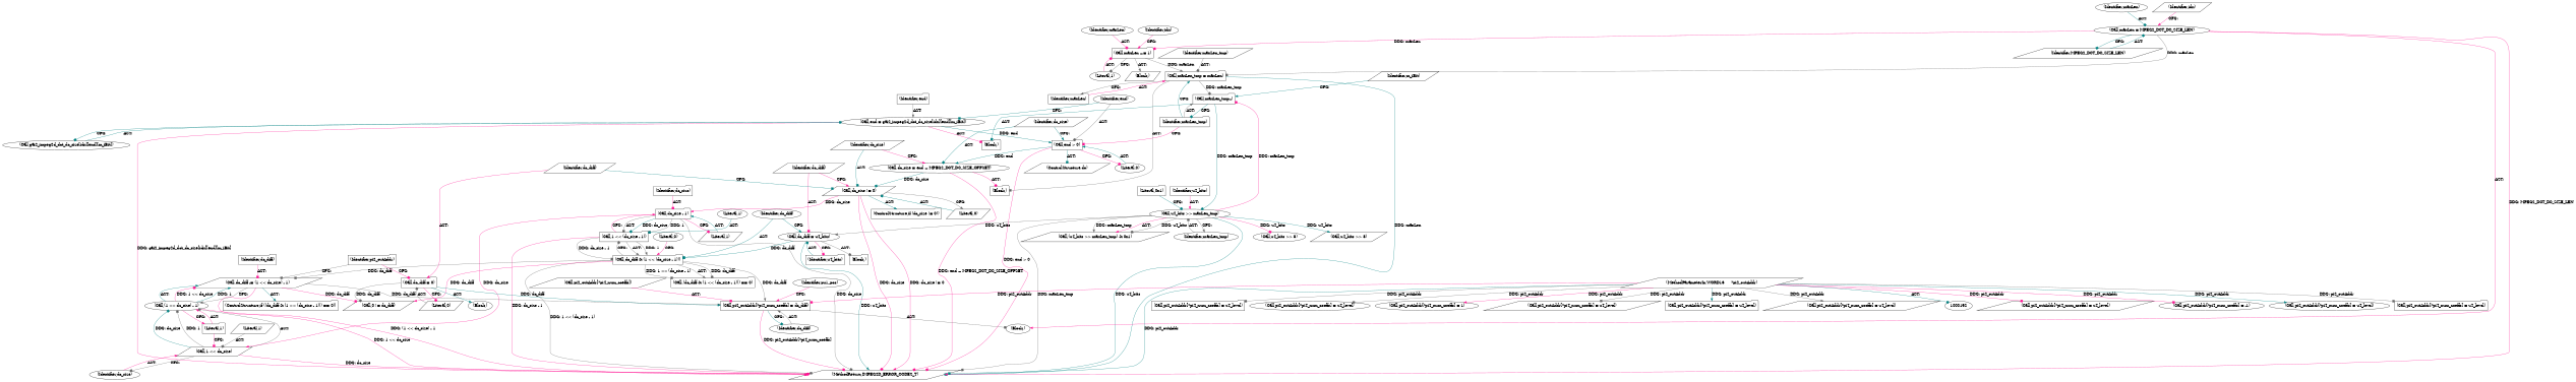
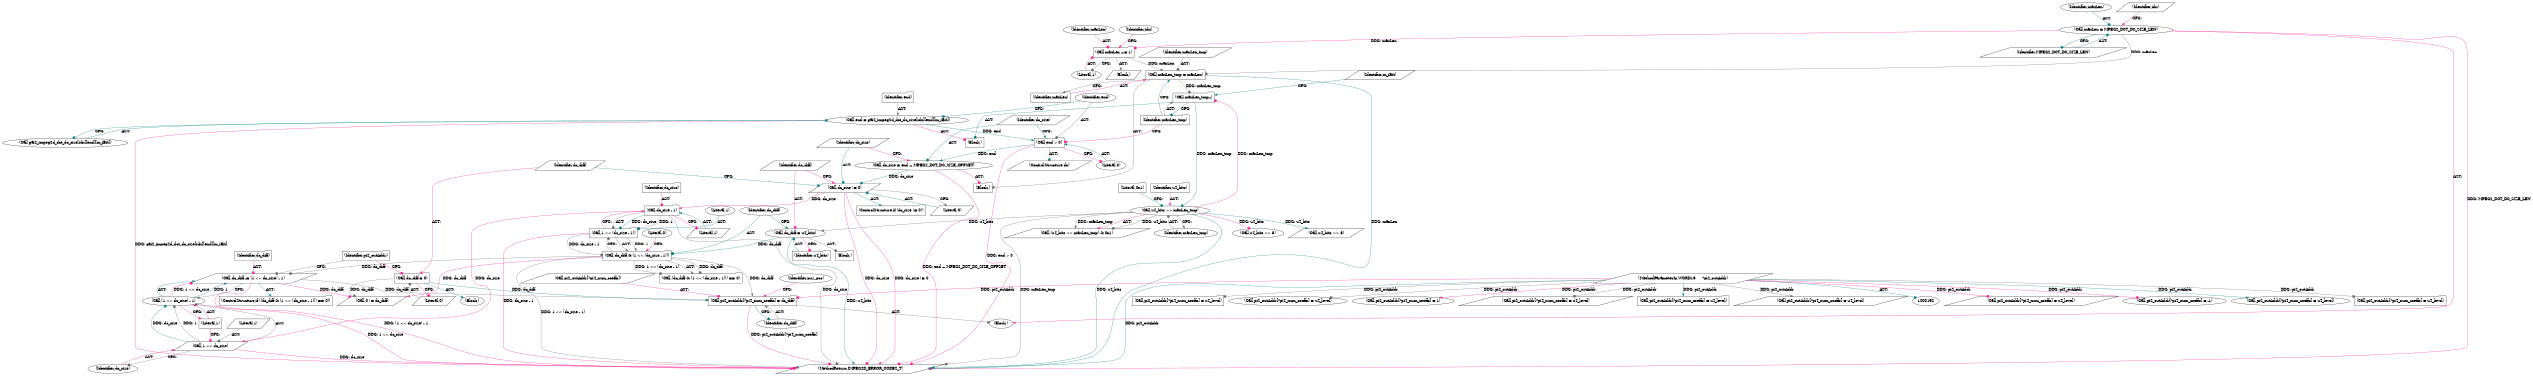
  digraph {
    fontname="DejaVu Serif"
    node [fontname="DejaVu Serif" shape=folder]
    edge [arrowhead=box color=deeppink fontname="DejaVu Serif"]
    n1 [label="(Call,pi2_outAddr[*pi4_num_coeffs] = dc_diff)"]
    n2 [label="(MethodReturn,IMPEG2D_ERROR_CODES_T)" shape=parallelogram]
    n3 [label="(Identifier,dc_diff)" shape=ellipse]
    n4 [label="(Block,)" shape=ellipse]
    n5 [label="(Call,dc_diff -= (1 << dc_size) - 1)" shape=parallelogram]
    n6 [label="(Call,(1 << dc_size) - 1)" shape=ellipse]
    n7 [label="(ControlStructure,if ((dc_diff & (1 << (dc_size - 1))) == 0))"]
    n8 [label="(Call,0 != dc_diff)" shape=parallelogram]
    n9 [label="(Literal,1)"]
    n10 [label="(Call,1 << dc_size)" shape=parallelogram]
    n11 [label="(Identifier,dc_size)" shape=ellipse]
    n12 [label="(Call,dc_size - 1)"]
    n13 [label="(Call,1 << (dc_size - 1))"]
    n14 [label="(Literal,1)" shape=parallelogram]
    n15 [label="(Call,dc_diff & (1 << (dc_size - 1)))"]
    n16 [label="(Call,dc_size != 0)" shape=parallelogram]
    n17 [label="(ControlStructure,if (dc_size != 0))"]
    n18 [label="(Literal,0)" shape=parallelogram]
    n19 [label="(Call,dc_size = end + MPEG2_DCT_DC_SIZE_OFFSET)" shape=ellipse]
    n20 [label="(Block,)"]
    n21 [label="(Call,end > 0)"]
    n22 [label="(Literal,0)" shape=ellipse]
    n23 [label="(ControlStructure,do)" shape=parallelogram]
    n24 [label="(Call,end = gai2_impeg2d_dct_dc_size[idx][end][m_iBit])" shape=ellipse]
    n25 [label="(Block,)"]
    n26 [label="(Call,gai2_impeg2d_dct_dc_size[idx][end][m_iBit])" shape=ellipse]
    n27 [label="(Call,(dc_diff & (1 << (dc_size - 1))) == 0)"]
    n28 [label="(Call,dc_diff = u4_bits)" shape=ellipse]
    n29 [label="(Block,)"]
    n30 [label="(Identifier,u4_bits)"]
    n31 [label="(Call,u4_bits >> maxLen_tmp)" shape=ellipse]
    n32 [label="(Call,maxLen_tmp--)"]
    n33 [label="(Call,u4_bits >> 8)" shape=ellipse]
    n34 [label="(Call,u4_bits >> 8)" shape=parallelogram]
    n35 [label="(Identifier,maxLen_tmp)" shape=ellipse]
    n36 [label="(Call,(u4_bits >> maxLen_tmp) & 0x1)" shape=parallelogram]
    n37 [label="(Identifier,maxLen_tmp)"]
    n38 [label="(Call,maxLen_tmp = maxLen)"]
    n39 [label="(Identifier,maxLen)"]
    n40 [label="(Call,maxLen = MPEG2_DCT_DC_SIZE_LEN)" shape=ellipse]
    n41 [label="(Call,maxLen += 1)"]
    n42 [label="(Identifier,MPEG2_DCT_DC_SIZE_LEN)" shape=parallelogram]
    n43 [label="(Block,)" shape=parallelogram]
    n44 [label="(Literal,1)" shape=ellipse]
    n45 [label="(Call,dc_diff = 0)"]
    n46 [label="(Literal,0)" shape=parallelogram]
    n47 [label="(Block,)" shape=ellipse]
    n48 [label="(MethodParameterIn,WORD16      *pi2_outAddr)" shape=parallelogram]
    n49 [label="(Call,pi2_outAddr[*pi4_num_coeffs] = u4_level)" shape=parallelogram]
    n50 [label="(Call,pi2_outAddr[*pi4_num_coeffs] = -1)" shape=ellipse]
    n51 [label="(Call,pi2_outAddr[*pi4_num_coeffs] = u4_level)" shape=ellipse]
    n52 [label="(Call,pi2_outAddr[*pi4_num_coeffs] = u4_level)"]
    n53 [label="(Call,pi2_outAddr[*pi4_num_coeffs] = u4_level)"]
    n54 [label="(Call,pi2_outAddr[*pi4_num_coeffs] = u4_level)" shape=ellipse]
    n55 [label="(Call,pi2_outAddr[*pi4_num_coeffs] = 1)" shape=ellipse]
    n56 [label="(Call,pi2_outAddr[*pi4_num_coeffs] = u4_level)" shape=parallelogram]
    n57 [label="(Call,pi2_outAddr[*pi4_num_coeffs] = u4_level)"]
    n58 [label="(Call,pi2_outAddr[*pi4_num_coeffs] = u4_level)" shape=parallelogram]
    1000152 [shape=ellipse]
    n60 [label="(Identifier,dc_diff)"]
    n61 [label="(Literal,1)" shape=ellipse]
    n62 [label="(Identifier,dc_size)" shape=parallelogram]
    n63 [label="(Identifier,maxLen)" shape=ellipse]
    n64 [label="(Identifier,dc_diff)" shape=parallelogram]
    n65 [label="(Identifier,maxLen)" shape=ellipse]
    n66 [label="(Identifier,maxLen_tmp)" shape=parallelogram]
    n67 [label="(Identifier,dc_size)" shape=parallelogram]
    n68 [label="(Call,pi2_outAddr[*pi4_num_coeffs])" shape=parallelogram]
    n69 [label="(Literal,0)" shape=ellipse]
    n70 [label="(Identifier,u4_bits)"]
    n71 [label="(Identifier,pu1_pos)" shape=ellipse]
    n72 [label="(Identifier,pi2_outAddr)"]
    n73 [label="(Literal,1)" shape=parallelogram]
    n74 [label="(Identifier,m_iBit)" shape=parallelogram]
    n75 [label="(Identifier,idx)" shape=parallelogram]
    n76 [label="(Identifier,idx)" shape=ellipse]
    n77 [label="(Identifier,dc_diff)" shape=parallelogram]
    n78 [label="(Identifier,end)"]
    n79 [label="(Identifier,end)" shape=ellipse]
    n80 [label="(Literal,0x1)"]
    n81 [label="(Identifier,dc_diff)" shape=ellipse]
    n82 [label="(Identifier,dc_size)"]
    n1 -> n2 [label="DDG: pi2_outAddr[*pi4_num_coeffs]"]
    n1 -> n3 [color=teal label="CFG: "]
    n1 -> n4 [color=gray40 label="AST: "]
    n3 -> n1 [arrowhead=normal color=gray40 label="AST: "]
    n5 -> n1 [arrowhead=normal color=gray40 label="DDG: dc_diff"]
-   n5 -> n2 [label="DDG: (1 << dc_size) - 1"]
+   n5 -> n2 [arrowhead=normal label="DDG: (1 << dc_size) - 1"]
    n5 -> n6 [arrowhead=normal color=gray40 label="CFG: "]
    n5 -> n7 [arrowhead=normal color=teal label="AST: "]
    n5 -> n8 [label="DDG: dc_diff"]
    n6 -> n2 [label="DDG: 1 << dc_size"]
    n6 -> n5 [arrowhead=normal color=teal label="AST: "]
    n6 -> n5 [label="DDG: 1 << dc_size"]
    n6 -> n5 [arrowhead=normal color=teal label="DDG: 1"]
    n6 -> n9 [arrowhead=normal label="CFG: "]
    n9 -> n6 [arrowhead=normal label="AST: "]
    n9 -> n10 [label="CFG: "]
    n10 -> n2 [arrowhead=normal label="DDG: dc_size"]
    n10 -> n6 [color=gray40 label="AST: "]
    n10 -> n6 [color=gray40 label="DDG: 1"]
    n10 -> n6 [color=teal label="DDG: dc_size"]
    n10 -> n11 [color=gray40 label="CFG: "]
    n11 -> n10 [arrowhead=normal label="AST: "]
    n12 -> n2 [color=gray40 label="DDG: dc_size"]
    n12 -> n10 [arrowhead=normal label="DDG: dc_size"]
    n12 -> n13 [color=gray40 label="AST: "]
    n12 -> n13 [color=teal label="DDG: dc_size"]
    n12 -> n13 [color=gray40 label="DDG: 1"]
    n12 -> n14 [label="CFG: "]
    n13 -> n2 [arrowhead=normal label="DDG: dc_size - 1"]
    n13 -> n12 [arrowhead=normal label="CFG: "]
    n13 -> n15 [arrowhead=normal color=gray40 label="AST: "]
    n13 -> n15 [arrowhead=normal color=gray40 label="DDG: 1"]
    n13 -> n15 [color=gray40 label="DDG: dc_size - 1"]
    n14 -> n12 [arrowhead=normal color=teal label="AST: "]
    n15 -> n1 [arrowhead=normal color=gray40 label="DDG: dc_diff"]
    n15 -> n2 [color=gray40 label="DDG: 1 << (dc_size - 1)"]
    n15 -> n5 [color=gray40 label="DDG: dc_diff"]
    n15 -> n8 [arrowhead=normal label="DDG: dc_diff"]
    n15 -> n13 [color=gray40 label="CFG: "]
    n15 -> n27 [arrowhead=normal color=gray40 label="AST: "]
    n15 -> n27 [color=gray40 label="DDG: dc_diff"]
    n15 -> n27 [color=gray40 label="DDG: 1 << (dc_size - 1)"]
    n16 -> n2 [label="DDG: dc_size"]
    n16 -> n2 [arrowhead=normal label="DDG: dc_size != 0"]
    n16 -> n12 [arrowhead=normal label="DDG: dc_size"]
    n16 -> n17 [arrowhead=normal color=teal label="AST: "]
    n16 -> n18 [arrowhead=normal color=gray40 label="CFG: "]
    n18 -> n16 [color=teal label="AST: "]
    n19 -> n2 [label="DDG: end + MPEG2_DCT_DC_SIZE_OFFSET"]
    n19 -> n16 [color=teal label="DDG: dc_size"]
    n19 -> n20 [label="AST: "]
    n21 -> n2 [label="DDG: end > 0"]
    n21 -> n19 [arrowhead=normal color=teal label="DDG: end"]
    n21 -> n22 [label="CFG: "]
    n21 -> n23 [color=teal label="AST: "]
    n22 -> n21 [arrowhead=normal color=teal label="AST: "]
    n24 -> n2 [label="DDG: gai2_impeg2d_dct_dc_size[idx][end][m_iBit]"]
    n24 -> n21 [arrowhead=normal color=teal label="DDG: end"]
    n24 -> n25 [label="AST: "]
    n24 -> n26 [color=teal label="CFG: "]
    n26 -> n24 [color=teal label="AST: "]
    n28 -> n2 [arrowhead=normal color=teal label="DDG: u4_bits"]
    n28 -> n15 [color=teal label="DDG: dc_diff"]
    n28 -> n29 [color=gray40 label="AST: "]
    n28 -> n30 [label="CFG: "]
    n30 -> n28 [color=teal label="AST: "]
    n31 -> n2 [color=gray40 label="DDG: maxLen_tmp"]
    n31 -> n2 [arrowhead=normal color=teal label="DDG: u4_bits"]
    n31 -> n28 [arrowhead=normal color=gray40 label="DDG: u4_bits"]
    n31 -> n32 [label="DDG: maxLen_tmp"]
    n31 -> n33 [label="DDG: u4_bits"]
    n31 -> n34 [arrowhead=normal color=teal label="DDG: u4_bits"]
    n31 -> n35 [arrowhead=normal color=gray40 label="CFG: "]
    n31 -> n36 [arrowhead=normal label="AST: "]
    n31 -> n36 [color=gray40 label="DDG: u4_bits"]
    n31 -> n36 [arrowhead=normal color=gray40 label="DDG: maxLen_tmp"]
    n32 -> n25 [color=teal label="AST: "]
    n32 -> n31 [color=teal label="DDG: maxLen_tmp"]
    n32 -> n37 [color=teal label="CFG: "]
    n35 -> n31 [color=gray40 label="AST: "]
    n37 -> n21 [label="CFG: "]
    n37 -> n32 [arrowhead=normal color=gray40 label="AST: "]
    n37 -> n38 [arrowhead=normal color=teal label="CFG: "]
    n38 -> n2 [color=teal label="DDG: maxLen"]
    n38 -> n20 [color=gray40 label="AST: "]
    n38 -> n32 [color=gray40 label="DDG: maxLen_tmp"]
    n38 -> n39 [arrowhead=normal color=gray40 label="CFG: "]
    n39 -> n38 [arrowhead=normal label="AST: "]
    n40 -> n2 [arrowhead=normal label="DDG: MPEG2_DCT_DC_SIZE_LEN"]
    n40 -> n4 [arrowhead=normal label="AST: "]
    n40 -> n38 [color=gray40 label="DDG: maxLen"]
    n40 -> n41 [label="DDG: maxLen"]
    n40 -> n42 [color=teal label="CFG: "]
    n41 -> n38 [arrowhead=normal color=gray40 label="DDG: maxLen"]
    n41 -> n43 [arrowhead=normal color=gray40 label="AST: "]
    n41 -> n44 [color=gray40 label="CFG: "]
    n42 -> n40 [color=teal label="AST: "]
    n44 -> n41 [label="AST: "]
    n45 -> n1 [arrowhead=normal color=teal label="DDG: dc_diff"]
    n45 -> n8 [color=gray40 label="DDG: dc_diff"]
    n45 -> n46 [label="CFG: "]
    n45 -> n47 [arrowhead=normal color=teal label="AST: "]
    n46 -> n45 [color=gray40 label="AST: "]
    n48 -> n1 [label="DDG: pi2_outAddr"]
    n48 -> n2 [color=teal label="DDG: pi2_outAddr"]
    n48 -> n49 [label="DDG: pi2_outAddr"]
    n48 -> n50 [label="DDG: pi2_outAddr"]
    n48 -> n51 [arrowhead=normal color=teal label="DDG: pi2_outAddr"]
    n48 -> n52 [color=gray40 label="DDG: pi2_outAddr"]
    n48 -> n53 [color=gray40 label="DDG: pi2_outAddr"]
    n48 -> n54 [color=gray40 label="DDG: pi2_outAddr"]
    n48 -> n55 [arrowhead=normal label="DDG: pi2_outAddr"]
    n48 -> n56 [color=gray40 label="DDG: pi2_outAddr"]
    n48 -> n57 [arrowhead=normal color=teal label="DDG: pi2_outAddr"]
    n48 -> n58 [arrowhead=normal color=gray40 label="DDG: pi2_outAddr"]
    n48 -> 1000152 [color=teal label="AST: "]
    n60 -> n5 [label="AST: "]
    n61 -> n13 [color=teal label="AST: "]
    n62 -> n19 [color=teal label="AST: "]
    n62 -> n21 [arrowhead=normal color=teal label="CFG: "]
    n63 -> n40 [color=teal label="AST: "]
    n64 -> n16 [arrowhead=normal label="CFG: "]
    n64 -> n28 [label="AST: "]
    n65 -> n41 [label="AST: "]
    n66 -> n38 [color=gray40 label="AST: "]
    n67 -> n16 [color=teal label="AST: "]
    n67 -> n19 [arrowhead=normal label="CFG: "]
    n68 -> n1 [label="AST: "]
    n69 -> n15 [arrowhead=normal label="CFG: "]
    n70 -> n31 [arrowhead=normal label="AST: "]
    n71 -> n1 [arrowhead=normal label="CFG: "]
    n72 -> n5 [color=gray40 label="CFG: "]
    n72 -> n45 [label="CFG: "]
    n73 -> n10 [color=gray40 label="AST: "]
    n74 -> n32 [arrowhead=normal color=teal label="CFG: "]
    n75 -> n40 [arrowhead=normal label="CFG: "]
    n76 -> n41 [arrowhead=normal label="CFG: "]
    n77 -> n16 [color=teal label="CFG: "]
    n77 -> n45 [arrowhead=normal label="AST: "]
    n78 -> n24 [arrowhead=normal color=gray40 label="AST: "]
    n79 -> n21 [color=gray40 label="AST: "]
    n79 -> n24 [color=teal label="CFG: "]
    n80 -> n31 [color=teal label="CFG: "]
    n81 -> n15 [color=teal label="AST: "]
    n81 -> n28 [arrowhead=normal color=teal label="CFG: "]
    n82 -> n12 [label="AST: "]
  }
